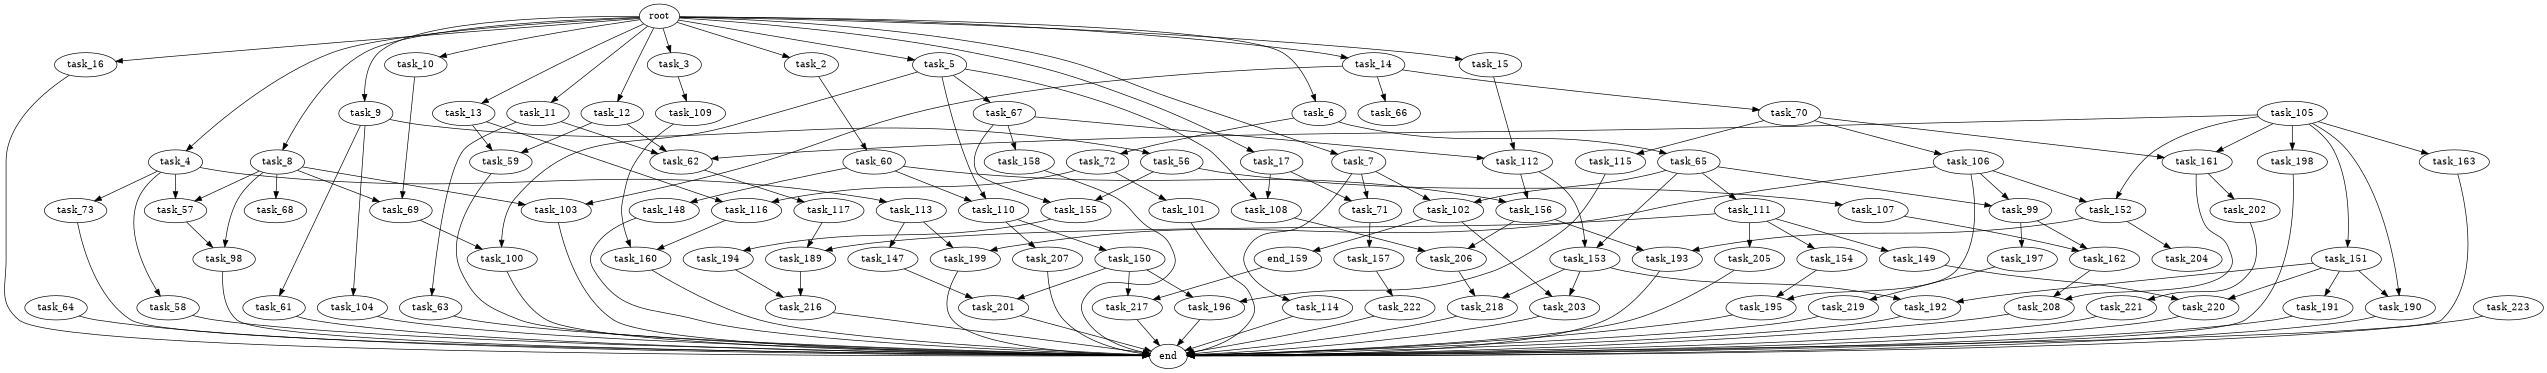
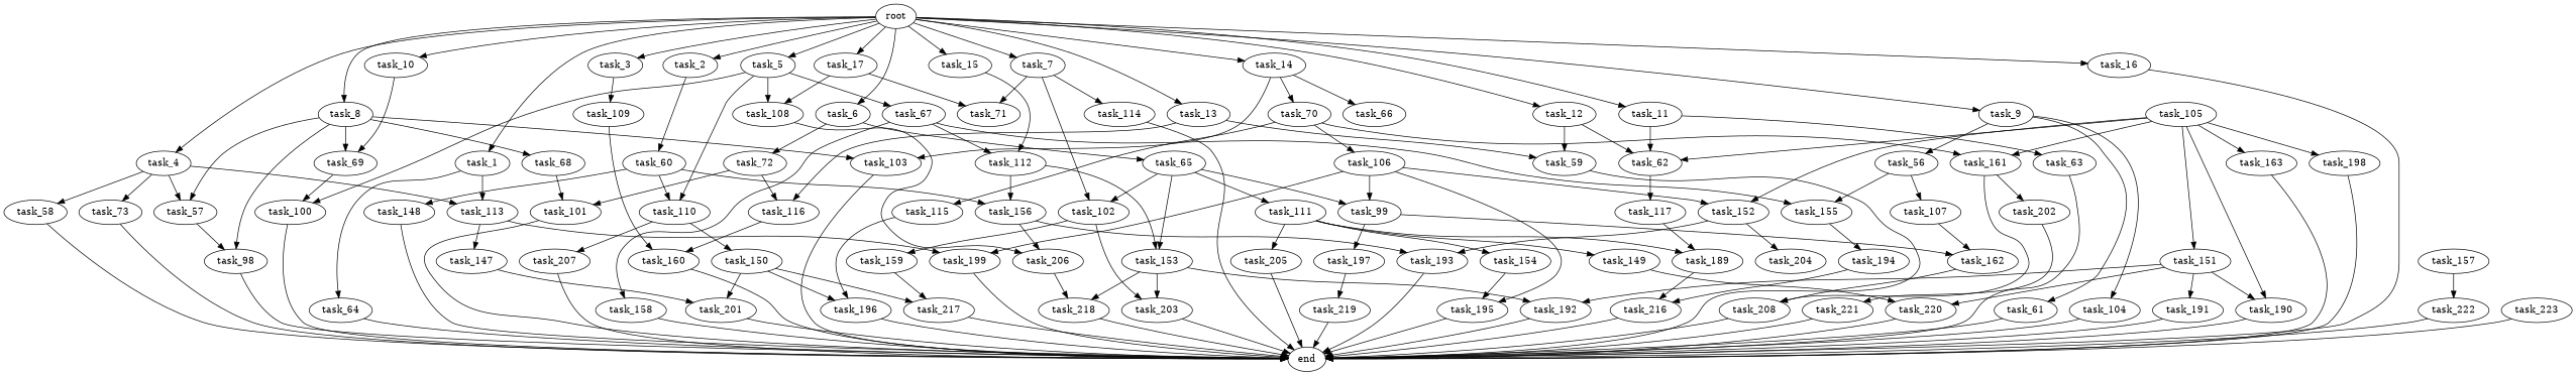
  digraph {
    root
+   task_1
    task_2
    task_3
    task_4
    task_5
    task_6
    task_7
    task_8
    task_9
    task_10
    task_11
    task_12
    task_13
    task_14
    task_15
    task_16
    task_17
    task_64
    task_113
    task_60
    task_109
    task_57
    task_58
    task_73
    task_67
    task_100
    task_108
    task_110
    task_65
    task_72
    task_71
    task_102
    task_114
    task_68
    task_69
    task_98
    task_103
    task_56
    task_61
    task_104
    task_62
    task_63
    task_59
    task_116
    task_66
    task_70
    task_112
    end
    task_199
    task_147
    task_148
    task_156
    task_160
    task_155
    task_158
    task_206
    task_150
    task_207
    task_99
    task_111
    task_153
    task_101
    task_157
-   task_159 [label=end_159]
+   task_159
    task_203
    task_107
    task_117
    task_106
    task_115
    task_161
    task_162
    task_194
    task_193
    task_105
    task_151
    task_152
    task_163
    task_190
    task_198
    task_189
    task_197
    task_149
    task_154
    task_205
    task_192
    task_218
    task_195
    task_196
    task_202
    task_208
    task_222
    task_219
    task_217
    task_220
    task_191
    task_204
    task_201
    task_216
    task_221
    task_223
+   root -> task_1
    root -> task_2
    root -> task_3
    root -> task_4
    root -> task_5
    root -> task_6
    root -> task_7
    root -> task_8
    root -> task_9
    root -> task_10
    root -> task_11
    root -> task_12
    root -> task_13
    root -> task_14
    root -> task_15
    root -> task_16
    root -> task_17
+   task_1 -> task_64
+   task_1 -> task_113
    task_2 -> task_60
    task_3 -> task_109
    task_4 -> task_113
    task_4 -> task_57
    task_4 -> task_58
    task_4 -> task_73
    task_5 -> task_67
    task_5 -> task_100
    task_5 -> task_108
    task_5 -> task_110
    task_6 -> task_65
    task_6 -> task_72
    task_7 -> task_71
    task_7 -> task_102
    task_7 -> task_114
    task_8 -> task_57
    task_8 -> task_68
    task_8 -> task_69
    task_8 -> task_98
    task_8 -> task_103
    task_9 -> task_56
    task_9 -> task_61
    task_9 -> task_104
    task_10 -> task_69
    task_11 -> task_62
    task_11 -> task_63
    task_12 -> task_62
    task_12 -> task_59
    task_13 -> task_59
    task_13 -> task_116
    task_14 -> task_103
    task_14 -> task_66
    task_14 -> task_70
    task_15 -> task_112
    task_16 -> end
    task_17 -> task_108
    task_17 -> task_71
    task_64 -> end
    task_113 -> task_199
    task_113 -> task_147
    task_60 -> task_110
    task_60 -> task_148
    task_60 -> task_156
    task_109 -> task_160
    task_57 -> task_98
    task_58 -> end
    task_73 -> end
    task_67 -> task_112
    task_67 -> task_155
    task_67 -> task_158
    task_100 -> end
    task_108 -> task_206
    task_110 -> task_150
    task_110 -> task_207
    task_65 -> task_102
    task_65 -> task_99
    task_65 -> task_111
    task_65 -> task_153
    task_72 -> task_116
    task_72 -> task_101
-   task_71 -> task_157
    task_102 -> task_159
    task_102 -> task_203
    task_114 -> end
+   task_68 -> task_101
    task_69 -> task_100
    task_98 -> end
    task_103 -> end
    task_56 -> task_155
    task_56 -> task_107
    task_61 -> end
    task_104 -> end
    task_62 -> task_117
    task_63 -> end
    task_59 -> end
    task_116 -> task_160
    task_70 -> task_106
    task_70 -> task_115
    task_70 -> task_161
    task_112 -> task_156
    task_112 -> task_153
    task_199 -> end
    task_147 -> task_201
    task_148 -> end
    task_156 -> task_206
    task_156 -> task_193
    task_160 -> end
    task_155 -> task_194
    task_158 -> end
    task_206 -> task_218
    task_150 -> task_196
    task_150 -> task_217
    task_150 -> task_201
    task_207 -> end
    task_99 -> task_162
    task_99 -> task_197
    task_111 -> task_189
    task_111 -> task_149
    task_111 -> task_154
    task_111 -> task_205
    task_153 -> task_203
    task_153 -> task_192
    task_153 -> task_218
    task_101 -> end
    task_157 -> task_222
    task_159 -> task_217
    task_203 -> end
    task_107 -> task_162
    task_117 -> task_189
    task_106 -> task_199
    task_106 -> task_99
    task_106 -> task_152
    task_106 -> task_195
    task_115 -> task_196
    task_161 -> task_202
    task_161 -> task_208
    task_162 -> task_208
    task_194 -> task_216
    task_193 -> end
    task_105 -> task_62
    task_105 -> task_161
    task_105 -> task_151
    task_105 -> task_152
    task_105 -> task_163
    task_105 -> task_190
    task_105 -> task_198
    task_151 -> task_190
    task_151 -> task_192
    task_151 -> task_220
    task_151 -> task_191
    task_152 -> task_193
    task_152 -> task_204
    task_163 -> end
    task_190 -> end
    task_198 -> end
    task_189 -> task_216
    task_197 -> task_219
    task_149 -> task_220
    task_154 -> task_195
    task_205 -> end
    task_192 -> end
    task_218 -> end
    task_195 -> end
    task_196 -> end
    task_202 -> task_221
    task_208 -> end
    task_222 -> end
    task_219 -> end
    task_217 -> end
    task_220 -> end
    task_191 -> end
    task_201 -> end
    task_216 -> end
    task_221 -> end
    task_223 -> end
  }
